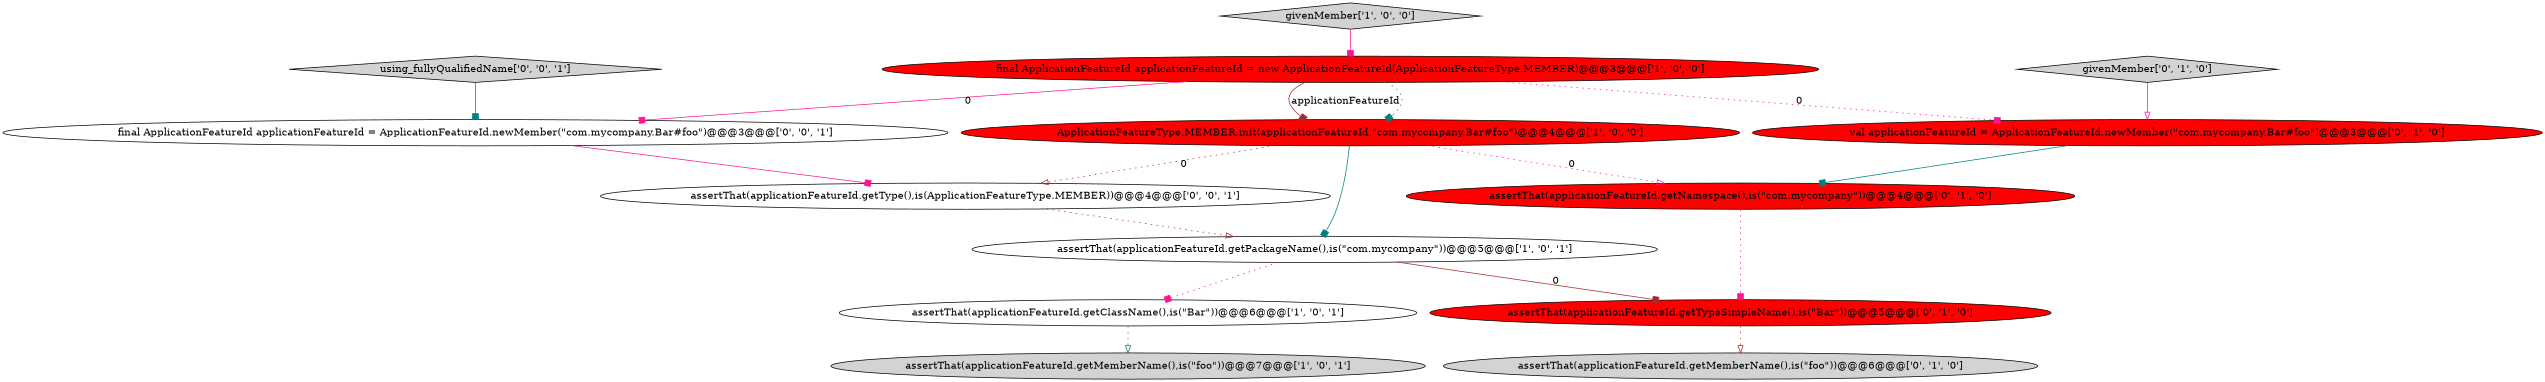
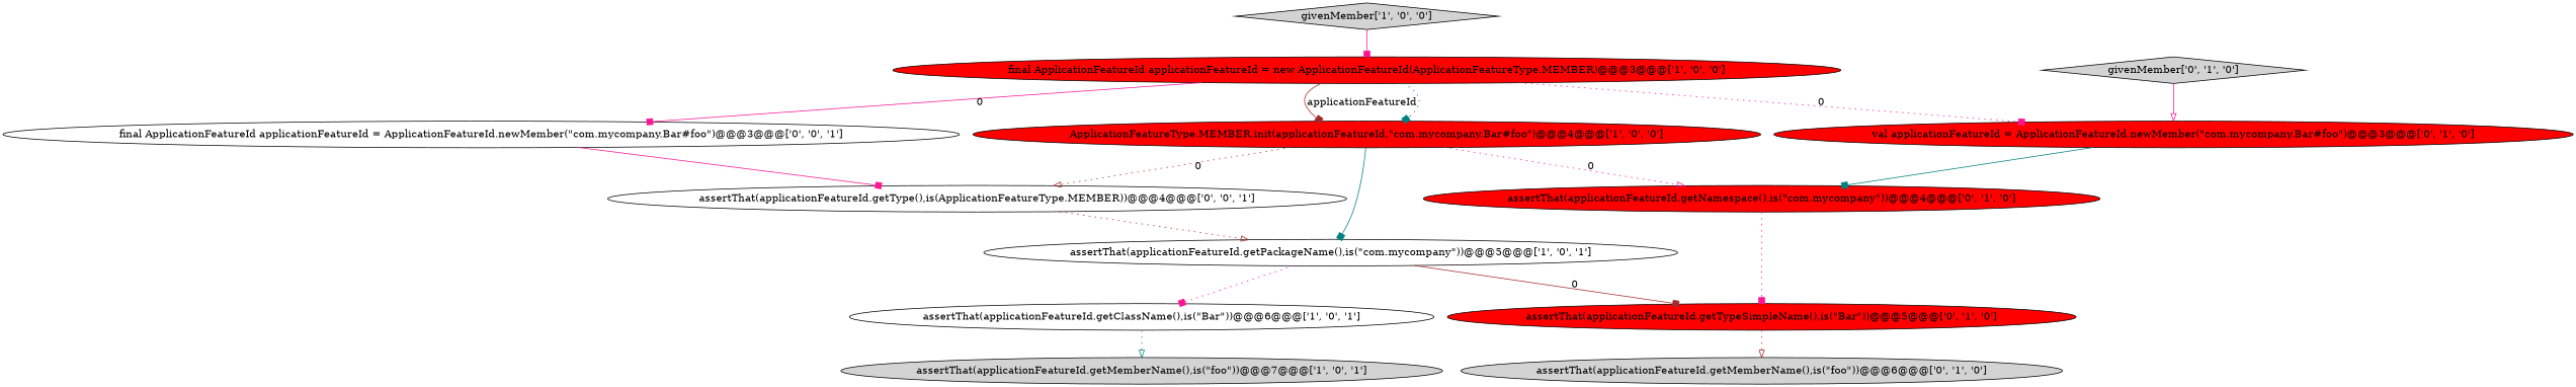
  digraph {
    node [fillcolor=lightgray shape=ellipse style=filled]
    edge [style=solid color=deeppink arrowhead=box]
    n1 [label="assertThat(applicationFeatureId.getMemberName(),is(\"foo\"))@@@7@@@['1', '0', '1']"]
    n2 [fillcolor=white label="assertThat(applicationFeatureId.getPackageName(),is(\"com.mycompany\"))@@@5@@@['1', '0', '1']"]
    n3 [fillcolor=red label="assertThat(applicationFeatureId.getTypeSimpleName(),is(\"Bar\"))@@@5@@@['0', '1', '0']"]
    n4 [fillcolor=white label="assertThat(applicationFeatureId.getClassName(),is(\"Bar\"))@@@6@@@['1', '0', '1']"]
    n5 [label="assertThat(applicationFeatureId.getMemberName(),is(\"foo\"))@@@6@@@['0', '1', '0']"]
    n6 [fillcolor=white label="final ApplicationFeatureId applicationFeatureId = ApplicationFeatureId.newMember(\"com.mycompany.Bar#foo\")@@@3@@@['0', '0', '1']"]
    n7 [fillcolor=white label="assertThat(applicationFeatureId.getType(),is(ApplicationFeatureType.MEMBER))@@@4@@@['0', '0', '1']"]
    n8 [fillcolor=red label="assertThat(applicationFeatureId.getNamespace(),is(\"com.mycompany\"))@@@4@@@['0', '1', '0']"]
-   n9 [label="using_fullyQualifiedName['0', '0', '1']" shape=diamond]
    n10 [fillcolor=red label="ApplicationFeatureType.MEMBER.init(applicationFeatureId,\"com.mycompany.Bar#foo\")@@@4@@@['1', '0', '0']"]
    n11 [label="givenMember['0', '1', '0']" shape=diamond]
    n12 [fillcolor=red label="val applicationFeatureId = ApplicationFeatureId.newMember(\"com.mycompany.Bar#foo\")@@@3@@@['0', '1', '0']"]
    n13 [label="givenMember['1', '0', '0']" shape=diamond]
    n14 [fillcolor=red label="final ApplicationFeatureId applicationFeatureId = new ApplicationFeatureId(ApplicationFeatureType.MEMBER)@@@3@@@['1', '0', '0']"]
    n2 -> n3 [label=0 color=brown]
    n2 -> n4 [style=dotted]
    n3 -> n5 [style=dotted color=brown arrowhead=onormal]
    n4 -> n1 [style=dotted color=teal arrowhead=onormal]
    n6 -> n7
    n7 -> n2 [style=dotted color=brown arrowhead=onormal]
    n8 -> n3 [style=dotted]
-   n9 -> n6 [color=teal]
    n10 -> n2 [color=teal]
    n10 -> n7 [label=0 style=dotted color=brown arrowhead=onormal]
    n10 -> n8 [label=0 style=dotted arrowhead=onormal]
    n11 -> n12 [arrowhead=onormal]
    n12 -> n8 [color=teal]
    n13 -> n14
    n14 -> n6 [label=0]
    n14 -> n10 [label=applicationFeatureId color=brown]
    n14 -> n10 [style=dotted color=teal]
    n14 -> n12 [label=0 style=dotted]
  }
